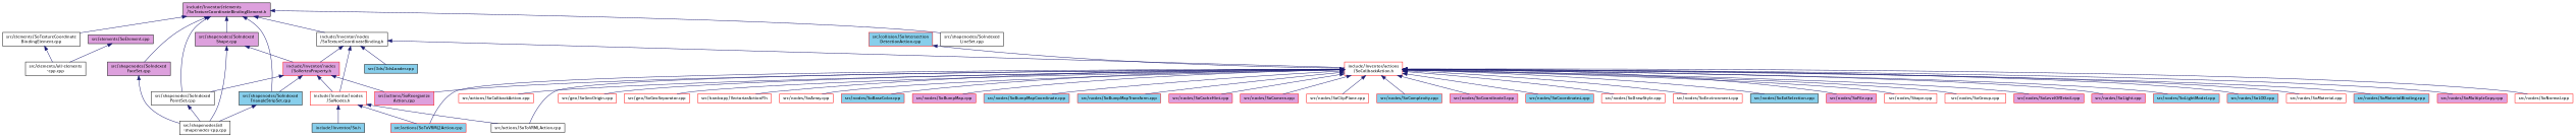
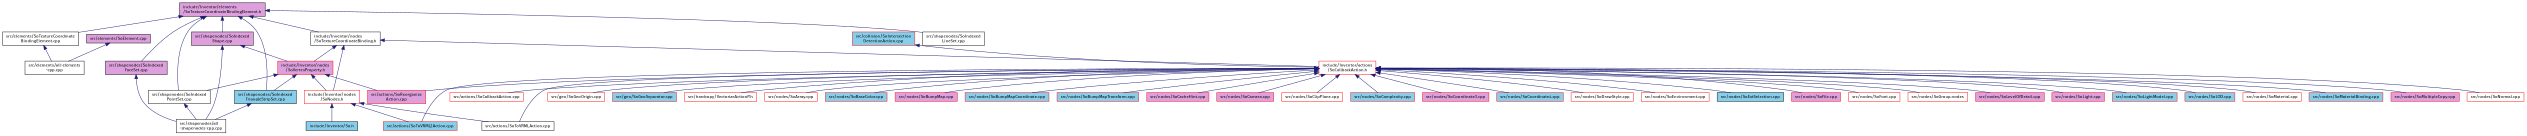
  digraph {
    fontname="Fira Sans"
    node [color=red fillcolor=white fontname="Fira Sans" fontsize=10 shape=record style=filled]
    edge [color=midnightblue dir=back fontname="Fira Sans" fontsize=10 labelfontname=Helvetica labelfontsize=10 style=solid]
    n1 [color=black fillcolor=plum fontcolor=black height=0.2 label="include/Inventor/elements\l/SoTextureCoordinateBindingElement.h" width=0.4]
    n2 [color=black height=0.2 label="src/elements/SoTextureCoordinate\lBindingElement.cpp" width=0.4]
    n3 [color=black fillcolor=plum height=0.2 label="src/shapenodes/SoIndexed\lFaceSet.cpp" width=0.4]
    n4 [color=black height=0.2 label="src/shapenodes/SoIndexed\lLineSet.cpp" width=0.4]
    n5 [color=black height=0.2 label="src/shapenodes/SoIndexed\lPointSet.cpp" width=0.4]
    n6 [color=black fillcolor=plum height=0.2 label="src/shapenodes/SoIndexed\lShape.cpp" width=0.4]
    n7 [color=black fillcolor=skyblue height=0.2 label="src/shapenodes/SoIndexed\lTriangleStripSet.cpp" width=0.4]
    n8 [color=black height=0.2 label="include/Inventor/nodes\l/SoTextureCoordinateBinding.h" width=0.4]
    n9 [color=black height=0.2 label="src/elements/all-elements\l-cpp.cpp" width=0.4]
    n10 [color=black height=0.2 label="src/shapenodes/all\l-shapenodes-cpp.cpp" width=0.4]
    n11 [fillcolor=plum height=0.2 label="include/Inventor/nodes\l/SoVertexProperty.h" width=0.4]
-   n12 [color=black fillcolor=skyblue height=0.2 label="src/3ds/3dsLoader.cpp" width=0.4]
    n13 [height=0.2 label="include/Inventor/actions\l/SoCallbackAction.h" width=0.4]
    n14 [height=0.2 label="include/Inventor/nodes\l/SoNodes.h" width=0.4]
    n15 [color=black fillcolor=plum height=0.2 label="src/elements/SoElement.cpp" width=0.4]
    n16 [color=black fillcolor=skyblue height=0.2 label="include/Inventor/So.h" width=0.4]
    n17 [height=0.2 label="src/actions/SoCallbackAction.cpp" width=0.4]
    n18 [fillcolor=plum height=0.2 label="src/actions/SoReorganize\lAction.cpp" width=0.4]
    n19 [fillcolor=skyblue height=0.2 label="src/actions/SoToVRML2Action.cpp" width=0.4]
    n20 [color=black height=0.2 label="src/actions/SoToVRMLAction.cpp" width=0.4]
    n21 [height=0.2 label="src/geo/SoGeoOrigin.cpp" width=0.4]
-   n22 [height=0.2 label="src/geo/SoGeoSeparator.cpp" width=0.4]
+   n22 [fillcolor=skyblue height=0.2 label="src/geo/SoGeoSeparator.cpp" width=0.4]
    n23 [height=0.2 label="src/hardcopy/VectorizeActionP.h" width=0.4]
    n24 [height=0.2 label="src/nodes/SoArray.cpp" width=0.4]
    n25 [fillcolor=skyblue height=0.2 label="src/nodes/SoBaseColor.cpp" width=0.4]
    n26 [fillcolor=plum height=0.2 label="src/nodes/SoBumpMap.cpp" width=0.4]
    n27 [fillcolor=skyblue height=0.2 label="src/nodes/SoBumpMapCoordinate.cpp" width=0.4]
    n28 [fillcolor=skyblue height=0.2 label="src/nodes/SoBumpMapTransform.cpp" width=0.4]
    n29 [fillcolor=plum height=0.2 label="src/nodes/SoCacheHint.cpp" width=0.4]
    n30 [fillcolor=plum height=0.2 label="src/nodes/SoCamera.cpp" width=0.4]
    n31 [height=0.2 label="src/nodes/SoClipPlane.cpp" width=0.4]
    n32 [fillcolor=skyblue height=0.2 label="src/nodes/SoComplexity.cpp" width=0.4]
    n33 [fillcolor=plum height=0.2 label="src/nodes/SoCoordinate3.cpp" width=0.4]
    n34 [fillcolor=skyblue height=0.2 label="src/nodes/SoCoordinate4.cpp" width=0.4]
    n35 [height=0.2 label="src/nodes/SoDrawStyle.cpp" width=0.4]
    n36 [height=0.2 label="src/nodes/SoEnvironment.cpp" width=0.4]
    n37 [color=black fillcolor=skyblue height=0.2 label="src/nodes/SoExtSelection.cpp" width=0.4]
    n38 [fillcolor=plum height=0.2 label="src/nodes/SoFile.cpp" width=0.4]
-   n39 [height=0.2 label="src/nodes/Shape.cpp" width=0.4]
-   n40 [height=0.2 label="src/nodes/SoGroup.cpp" width=0.4]
+   n39 [height=0.2 label="src/nodes/SoFont.cpp" width=0.4]
+   n40 [height=0.2 label="src/nodes/SoGroup.nodes" width=0.4]
    n41 [fillcolor=plum height=0.2 label="src/nodes/SoLevelOfDetail.cpp" width=0.4]
    n42 [fillcolor=plum height=0.2 label="src/nodes/SoLight.cpp" width=0.4]
    n43 [fillcolor=skyblue height=0.2 label="src/nodes/SoLightModel.cpp" width=0.4]
    n44 [fillcolor=skyblue height=0.2 label="src/nodes/SoLOD.cpp" width=0.4]
    n45 [height=0.2 label="src/nodes/SoMaterial.cpp" width=0.4]
    n46 [fillcolor=skyblue height=0.2 label="src/nodes/SoMaterialBinding.cpp" width=0.4]
    n47 [fillcolor=plum height=0.2 label="src/nodes/SoMultipleCopy.cpp" width=0.4]
    n48 [height=0.2 label="src/nodes/SoNormal.cpp" width=0.4]
    n49 [fillcolor=skyblue height=0.2 label="src/collision/SoIntersection\lDetectionAction.cpp" width=0.4]
    n1 -> n2
    n1 -> n3
    n1 -> n4
    n1 -> n5
    n1 -> n6
    n1 -> n7
    n1 -> n8
    n2 -> n9
    n3 -> n10
    n5 -> n10
    n6 -> n10
    n6 -> n11
    n7 -> n10
    n8 -> n11
-   n8 -> n12
    n8 -> n13
    n8 -> n14
    n11 -> n5
    n11 -> n7
    n11 -> n14
    n11 -> n18
    n13 -> n17
    n13 -> n18
    n13 -> n19
    n13 -> n20
    n13 -> n21
    n13 -> n22
    n13 -> n23
    n13 -> n24
    n13 -> n25
    n13 -> n26
    n13 -> n27
    n13 -> n28
    n13 -> n29
    n13 -> n30
    n13 -> n31
    n13 -> n32
    n13 -> n33
    n13 -> n34
    n13 -> n35
    n13 -> n36
    n13 -> n37
    n13 -> n38
    n13 -> n39
    n13 -> n40
    n13 -> n41
    n13 -> n42
    n13 -> n43
    n13 -> n44
    n13 -> n45
    n13 -> n46
    n13 -> n47
    n13 -> n48
    n14 -> n16
    n14 -> n19
    n14 -> n20
    n15 -> n9
    n49 -> n13
  }
